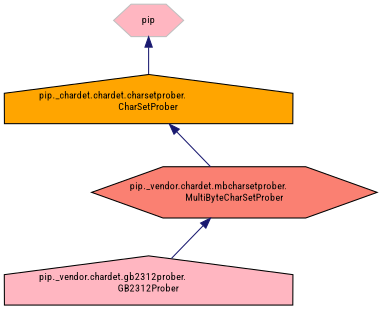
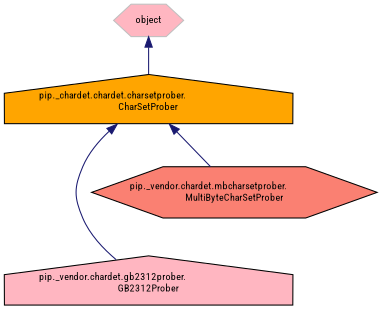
  digraph {
    fontname="Roboto Condensed"
    node [color=black fillcolor=lightpink fontname="Roboto Condensed" fontsize=10 shape=house style=filled]
    edge [color=midnightblue dir=back fontname="Roboto Condensed" fontsize=10 labelfontname=Helvetica labelfontsize=10 style=solid]
    n1 [fontcolor=black height=0.2 label="pip._vendor.chardet.gb2312prober.\lGB2312Prober" width=0.4]
    n2 [fillcolor=salmon height=0.2 label="pip._vendor.chardet.mbcharsetprober.\lMultiByteCharSetProber" shape=hexagon width=0.4]
    n3 [fillcolor=orange height=0.2 label="pip._chardet.chardet.charsetprober.\lCharSetProber" width=0.4]
-   n4 [color=grey75 height=0.2 label=pip shape=hexagon width=0.4]
-   n2 -> n1
+   n4 [color=grey75 height=0.2 label=object shape=hexagon width=0.4]
+   n3 -> n1
    n3 -> n2
    n4 -> n3
  }
